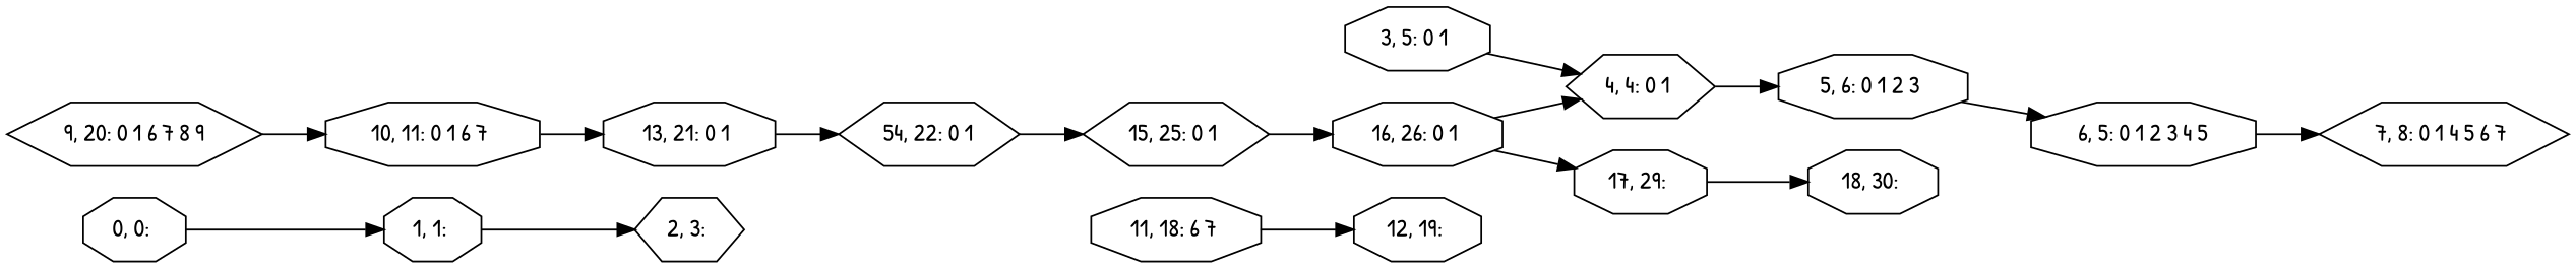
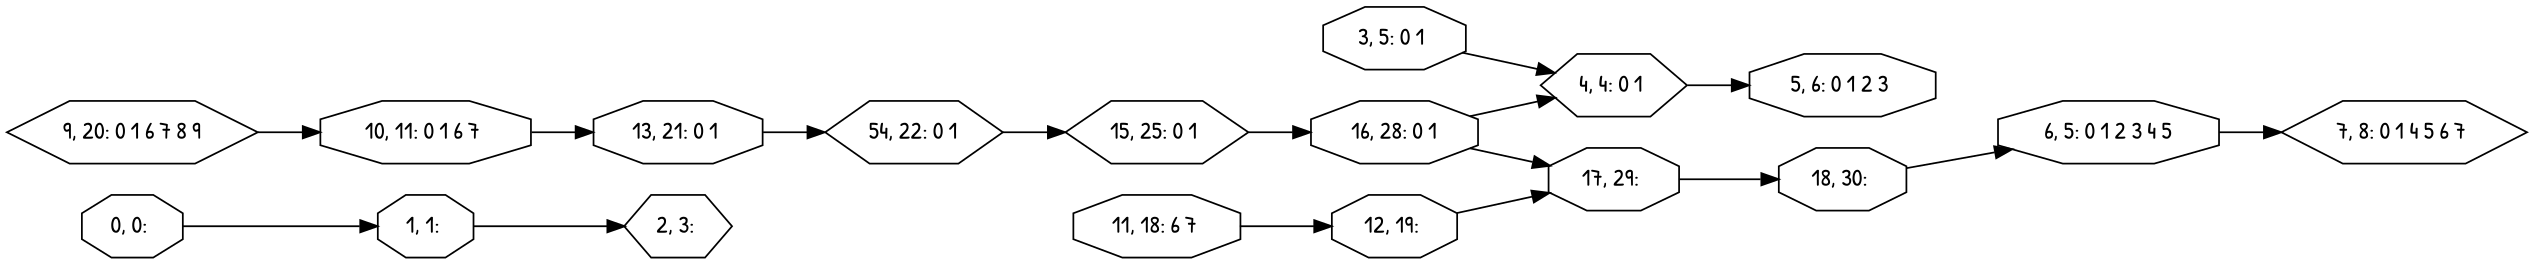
  digraph {
    fontname="Patrick Hand"
    rankdir=LR
    node [fontname="Patrick Hand" shape=octagon]
    edge [fontname="Patrick Hand"]
    n1 [label="0, 0: "]
    n2 [label="1, 1: "]
    n3 [label="2, 3: " shape=hexagon]
    n4 [label="3, 5: 0 1 "]
    n5 [label="4, 4: 0 1 " shape=hexagon]
    n6 [label="5, 6: 0 1 2 3 "]
    n7 [label="6, 5: 0 1 2 3 4 5"]
    n8 [label="7, 8: 0 1 4 5 6 7 " shape=hexagon]
    n9 [label="9, 20: 0 1 6 7 8 9" shape=hexagon]
    n10 [label="10, 11: 0 1 6 7 "]
    n11 [label="13, 21: 0 1 "]
    n12 [label="11, 18: 6 7 "]
    n13 [label="12, 19: "]
    n14 [label="54, 22: 0 1" shape=hexagon]
    n15 [label="17, 29: "]
    n16 [label="18, 30: "]
    n17 [label="15, 25: 0 1 " shape=hexagon]
-   n18 [label="16, 26: 0 1 "]
+   n18 [label="16, 28: 0 1"]
    n1 -> n2
    n2 -> n3
    n4 -> n5
    n5 -> n6
-   n6 -> n7
+   n16 -> n7
    n7 -> n8
    n9 -> n10
    n10 -> n11
    n11 -> n14
    n12 -> n13
+   n13 -> n15
    n14 -> n17
    n15 -> n16
    n17 -> n18
    n18 -> n5
    n18 -> n15
  }
